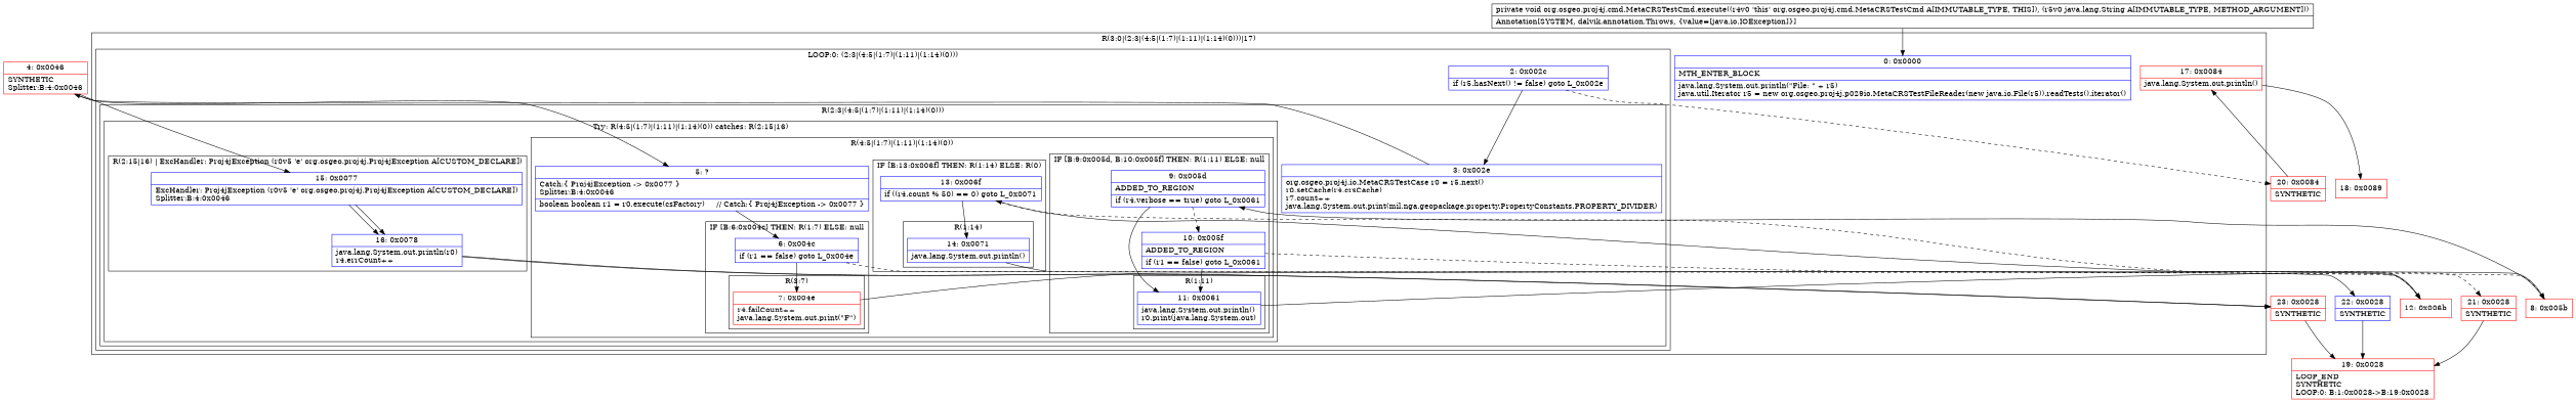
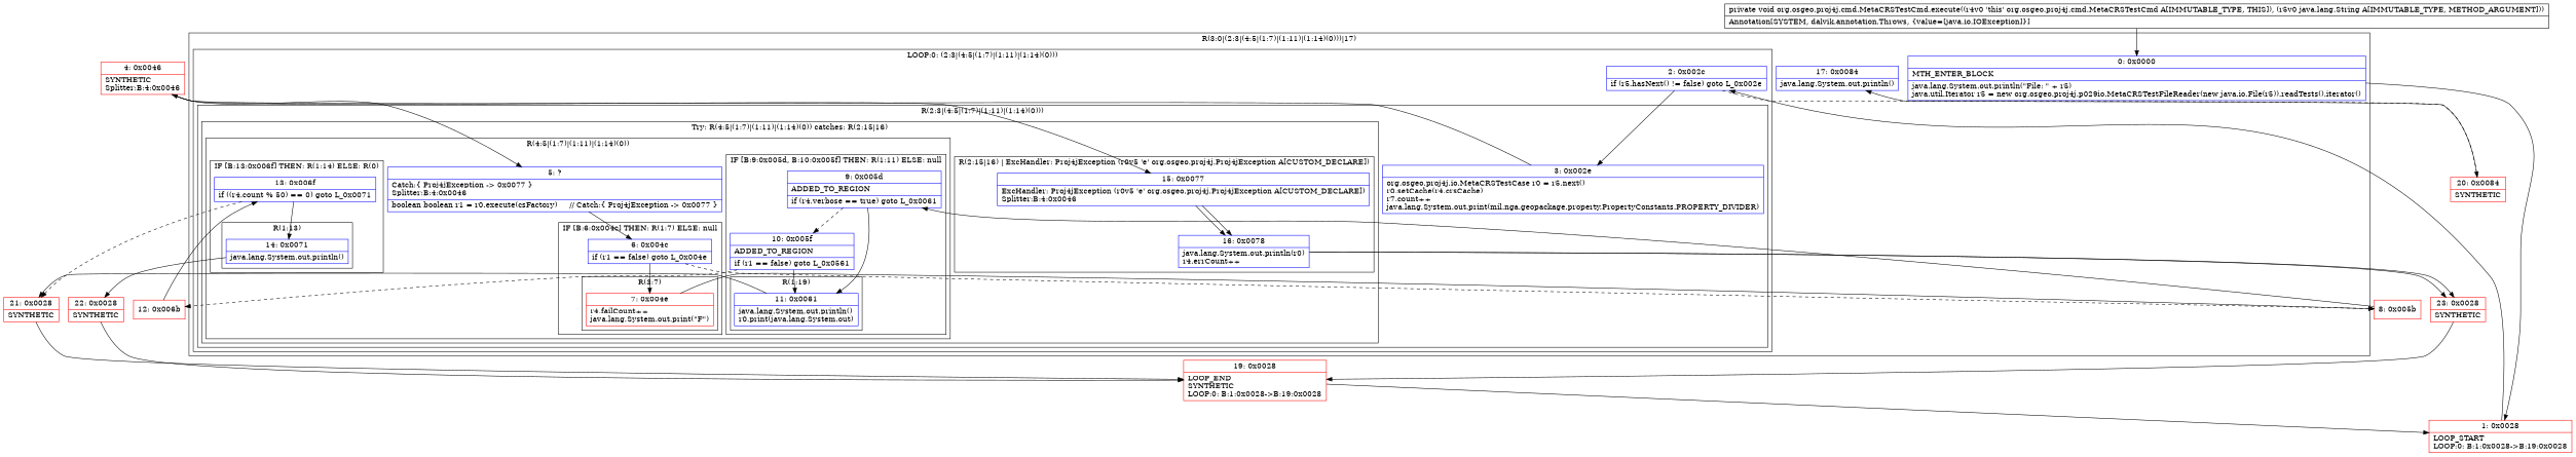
  digraph {
    node [color=blue shape=record]
    n1 [color=red label="{7\:\ 0x004e|r4.failCount++\ljava.lang.System.out.print(\"F\")\l}"]
    n2 [label="{6\:\ 0x004c|if (r1 == false) goto L_0x004e\l}"]
    n3 [label="{11\:\ 0x0061|java.lang.System.out.println()\lr0.print(java.lang.System.out)\l}"]
    n4 [label="{9\:\ 0x005d|ADDED_TO_REGION\l|if (r4.verbose == true) goto L_0x0061\l}"]
-   n5 [label="{10\:\ 0x005f|ADDED_TO_REGION\l|if (r1 == false) goto L_0x0061\l}"]
+   n5 [label="{10\:\ 0x005f|ADDED_TO_REGION\l|if (r1 == false) goto L_0x0561\l}"]
    n6 [label="{14\:\ 0x0071|java.lang.System.out.println()\l}"]
    n7 [label="{13\:\ 0x006f|if ((r4.count % 50) == 0) goto L_0x0071\l}"]
    n8 [label="{5\:\ ?|Catch:\{ Proj4jException \-\> 0x0077 \}\lSplitter:B:4:0x0046\l|boolean boolean r1 = r0.execute(csFactory)     \/\/ Catch:\{ Proj4jException \-\> 0x0077 \}\l}"]
    n9 [label="{15\:\ 0x0077|ExcHandler: Proj4jException (r0v5 'e' org.osgeo.proj4j.Proj4jException A[CUSTOM_DECLARE])\lSplitter:B:4:0x0046\l}"]
    n10 [label="{16\:\ 0x0078|java.lang.System.out.println(r0)\lr4.errCount++\l}"]
    n11 [label="{3\:\ 0x002e|org.osgeo.proj4j.io.MetaCRSTestCase r0 = r5.next()\lr0.setCache(r4.crsCache)\lr7.count++\ljava.lang.System.out.print(mil.nga.geopackage.property.PropertyConstants.PROPERTY_DIVIDER)\l}"]
    n12 [label="{2\:\ 0x002c|if (r5.hasNext() != false) goto L_0x002e\l}"]
    n13 [label="{0\:\ 0x0000|MTH_ENTER_BLOCK\l|java.lang.System.out.println(\"File: \" + r5)\ljava.util.Iterator r5 = new org.osgeo.proj4j.p029io.MetaCRSTestFileReader(new java.io.File(r5)).readTests().iterator()\l}"]
-   n14 [color=red label="{17\:\ 0x0084|java.lang.System.out.println()\l}"]
+   n14 [label="{17\:\ 0x0084|java.lang.System.out.println()\l}"]
    n15 [color=red label="{8\:\ 0x005b}"]
    n16 [color=red label="{12\:\ 0x006b}"]
-   n17 [label="{22\:\ 0x0028|SYNTHETIC\l}"]
+   n17 [color=red label="{22\:\ 0x0028|SYNTHETIC\l}"]
    n18 [color=red label="{21\:\ 0x0028|SYNTHETIC\l}"]
    n19 [color=red label="{23\:\ 0x0028|SYNTHETIC\l}"]
    n20 [color=red label="{4\:\ 0x0046|SYNTHETIC\lSplitter:B:4:0x0046\l}"]
    n21 [color=red label="{20\:\ 0x0084|SYNTHETIC\l}"]
-   n23 [color=red label="{18\:\ 0x0089}"]
+   n22 [color=red label="{1\:\ 0x0028|LOOP_START\lLOOP:0: B:1:0x0028\-\>B:19:0x0028\l}"]
    n24 [color=red label="{19\:\ 0x0028|LOOP_END\lSYNTHETIC\lLOOP:0: B:1:0x0028\-\>B:19:0x0028\l}"]
    n25 [label="{private void org.osgeo.proj4j.cmd.MetaCRSTestCmd.execute((r4v0 'this' org.osgeo.proj4j.cmd.MetaCRSTestCmd A[IMMUTABLE_TYPE, THIS]), (r5v0 java.lang.String A[IMMUTABLE_TYPE, METHOD_ARGUMENT]))  | Annotation[SYSTEM, dalvik.annotation.Throws, \{value=[java.io.IOException]\}]\l}" color=""]
    subgraph cluster_1 {
      label="R(3:0|(2:3|(4:5|(1:7)|(1:11)|(1:14)(0)))|17)"
      n13
      n14
      subgraph cluster_2 {
        label="LOOP:0: (2:3|(4:5|(1:7)|(1:11)|(1:14)(0)))"
        n12
        subgraph cluster_3 {
          label="R(2:3|(4:5|(1:7)|(1:11)|(1:14)(0)))"
          n11
          subgraph cluster_4 {
            label="Try: R(4:5|(1:7)|(1:11)|(1:14)(0)) catches: R(2:15|16)"
            subgraph cluster_5 {
              label="R(4:5|(1:7)|(1:11)|(1:14)(0))"
              n8
              subgraph cluster_6 {
                label="IF [B:6:0x004c] THEN: R(1:7) ELSE: null"
                n2
                subgraph cluster_7 {
                  label="R(3:7)"
                  n1
                }
              }
              subgraph cluster_8 {
                label="IF [B:9:0x005d, B:10:0x005f] THEN: R(1:11) ELSE: null"
                n4
                n5
                subgraph cluster_9 {
-                 label="R(1:11)"
+                 label="R(1:19)"
                  n3
                }
              }
              subgraph cluster_10 {
                label="IF [B:13:0x006f] THEN: R(1:14) ELSE: R(0)"
                n7
                subgraph cluster_11 {
-                 label="R(1:14)"
+                 label="R(1:13)"
                  n6
                }
                subgraph cluster_12 {
                  label="R(0)"
                }
              }
            }
            subgraph cluster_13 {
              label="R(2:15|16) | ExcHandler: Proj4jException (r0v5 'e' org.osgeo.proj4j.Proj4jException A[CUSTOM_DECLARE])\l"
              n9
              n10
            }
          }
        }
      }
    }
    subgraph cluster_14 {
      label="R(2:15|16) | ExcHandler: Proj4jException (r0v5 'e' org.osgeo.proj4j.Proj4jException A[CUSTOM_DECLARE])\l"
    }
    n1 -> n15
    n2 -> n1
    n2 -> n15 [style=dashed]
-   n3 -> n16
+   n3 -> n18
    n4 -> n3
    n4 -> n5 [style=dashed]
    n5 -> n3
    n5 -> n16 [style=dashed]
    n6 -> n17
    n7 -> n6
    n7 -> n18 [style=dashed]
    n8 -> n2
    n9 -> n10
    n9 -> n10
    n10 -> n19
    n10 -> n19
    n11 -> n20
    n12 -> n11
    n12 -> n21 [style=dashed]
-   n14 -> n23
+   n13 -> n22
    n15 -> n4
    n16 -> n7
    n17 -> n24
    n18 -> n24
    n19 -> n24
    n20 -> n8
    n20 -> n9
    n21 -> n14
+   n22 -> n12
+   n24 -> n22
    n25 -> n13
  }
